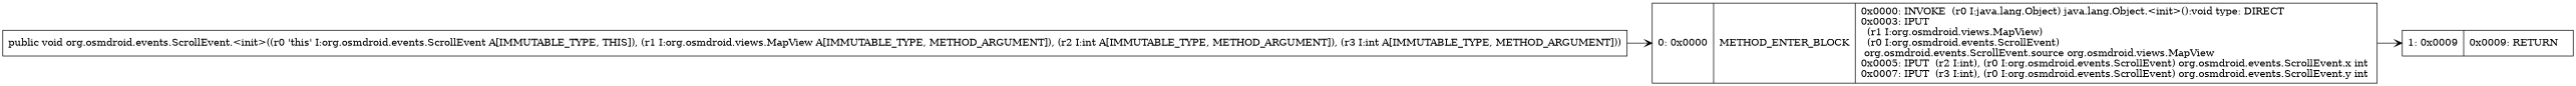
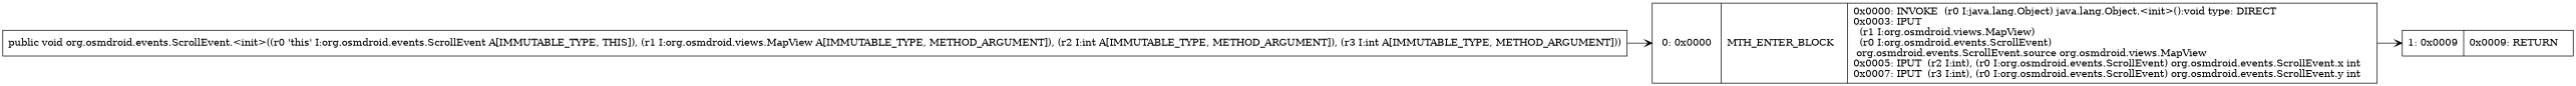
  digraph {
    rankdir=LR
    node [shape=record]
    edge [style=solid arrowhead=vee]
-   n1 [label="{0\:\ 0x0000|METHOD_ENTER_BLOCK\l|0x0000: INVOKE  (r0 I:java.lang.Object) java.lang.Object.\<init\>():void type: DIRECT \l0x0003: IPUT  \l  (r1 I:org.osmdroid.views.MapView)\l  (r0 I:org.osmdroid.events.ScrollEvent)\l org.osmdroid.events.ScrollEvent.source org.osmdroid.views.MapView \l0x0005: IPUT  (r2 I:int), (r0 I:org.osmdroid.events.ScrollEvent) org.osmdroid.events.ScrollEvent.x int \l0x0007: IPUT  (r3 I:int), (r0 I:org.osmdroid.events.ScrollEvent) org.osmdroid.events.ScrollEvent.y int \l}"]
+   n1 [label="{0\:\ 0x0000|MTH_ENTER_BLOCK\l|0x0000: INVOKE  (r0 I:java.lang.Object) java.lang.Object.\<init\>():void type: DIRECT \l0x0003: IPUT  \l  (r1 I:org.osmdroid.views.MapView)\l  (r0 I:org.osmdroid.events.ScrollEvent)\l org.osmdroid.events.ScrollEvent.source org.osmdroid.views.MapView \l0x0005: IPUT  (r2 I:int), (r0 I:org.osmdroid.events.ScrollEvent) org.osmdroid.events.ScrollEvent.x int \l0x0007: IPUT  (r3 I:int), (r0 I:org.osmdroid.events.ScrollEvent) org.osmdroid.events.ScrollEvent.y int \l}"]
    n2 [label="{1\:\ 0x0009|0x0009: RETURN   \l}"]
    n3 [label="{public void org.osmdroid.events.ScrollEvent.\<init\>((r0 'this' I:org.osmdroid.events.ScrollEvent A[IMMUTABLE_TYPE, THIS]), (r1 I:org.osmdroid.views.MapView A[IMMUTABLE_TYPE, METHOD_ARGUMENT]), (r2 I:int A[IMMUTABLE_TYPE, METHOD_ARGUMENT]), (r3 I:int A[IMMUTABLE_TYPE, METHOD_ARGUMENT])) }"]
    n1 -> n2
    n3 -> n1
  }
